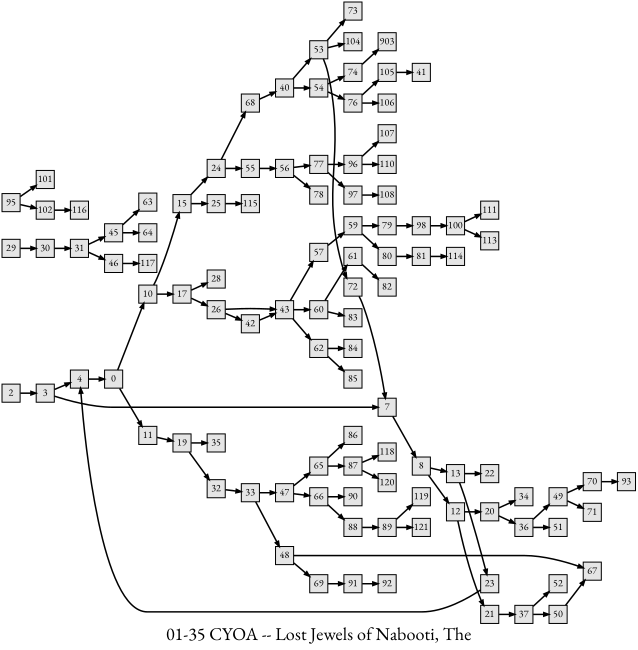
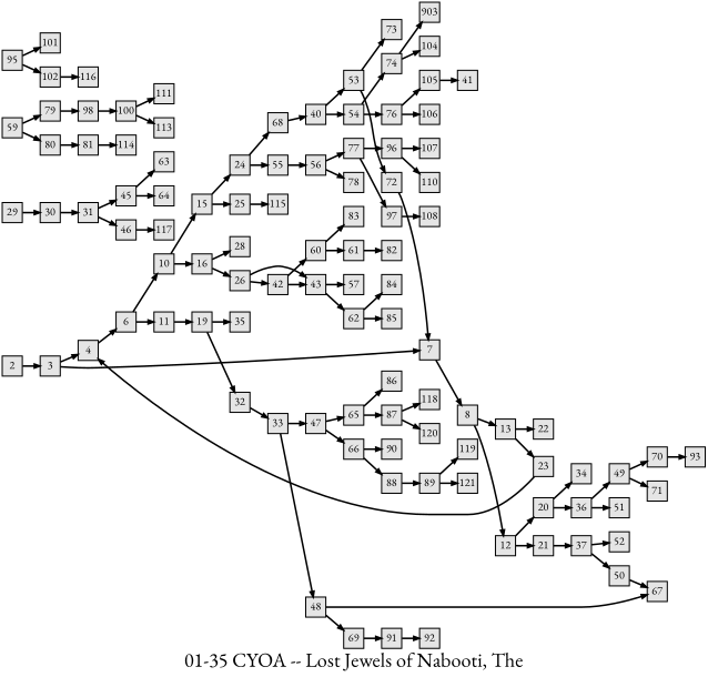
  digraph {
    fontname="EB Garamond"
    fontsize=36
    label="01-35 CYOA -- Lost Jewels of Nabooti, The"
    nodesep=0.35
    ordering=out
    rankdir=LR
    ranksep=0.45
    node [fillcolor=grey90 fixedsize=true fontname="EB Garamond" fontsize=20 labelfloat=true margin="0,0" penwidth=2 regular=true shape=rect style=filled]
    edge [fontname="EB Garamond" fontsize=12 labelfloat=true penwidth=3]
    2
    3
    4
    7
-   6 [label=0]
+   6
    8
    10
    11
    13
    12
    15
-   16 [label=17]
+   16
    19
    24
    25
    28
    26
    32
    35
    22
    23
    20
    21
    34
    36
    37
    n27 [label=68]
    55
    115
    43
    42
    29
    30
    33
    49
    51
    50
    52
    40
    56
    57
    60
    62
    31
    47
    48
    70
    71
    67
    53
    54
    77
    78
    59
    61
    83
    84
    85
    45
    46
    63
    64
    117
    65
    66
    69
    86
    87
    88
    90
    91
    93
    72
    73
    74
    76
    n77 [label=903]
    104
    105
    106
    79
    80
    82
    118
    120
    89
    92
    95
    101
    102
    41
    96
    97
    107
    110
    108
    98
    81
    100
    114
    119
    121
    116
    111
    113
    2 -> 3
    3 -> 4
    3 -> 7
    4 -> 6
    7 -> 8
    6 -> 10
    6 -> 11
    8 -> 13
    8 -> 12
    10 -> 15
    10 -> 16
    11 -> 19
    13 -> 22
    13 -> 23
    12 -> 20
    12 -> 21
    15 -> 24
    15 -> 25
    16 -> 28
    16 -> 26
    19 -> 32
    19 -> 35
    24 -> n27
    24 -> 55
    25 -> 115
    26 -> 43
    26 -> 42
    32 -> 33
    23 -> 4
    20 -> 34
    20 -> 36
    21 -> 37
    36 -> 49
    36 -> 51
    37 -> 50
    37 -> 52
    n27 -> 40
    55 -> 56
    43 -> 57
-   43 -> 60
+   42 -> 60
    43 -> 62
    42 -> 43
    29 -> 30
    30 -> 31
    33 -> 47
    33 -> 48
    49 -> 70
    49 -> 71
    50 -> 67
    40 -> 53
    40 -> 54
    56 -> 77
    56 -> 78
-   57 -> 59
    60 -> 61
    60 -> 83
    62 -> 84
    62 -> 85
    31 -> 45
    31 -> 46
    47 -> 65
    47 -> 66
    48 -> 67
    48 -> 69
    70 -> 93
    53 -> 72
    53 -> 73
    54 -> 74
    54 -> 76
    77 -> 96
    77 -> 97
    59 -> 79
    59 -> 80
    61 -> 82
    45 -> 63
    45 -> 64
    46 -> 117
    65 -> 86
    65 -> 87
    66 -> 88
    66 -> 90
    69 -> 91
    87 -> 118
    87 -> 120
    88 -> 89
    91 -> 92
    72 -> 7
    74 -> n77
-   53 -> 104
+   74 -> 104
    76 -> 105
    76 -> 106
    105 -> 41
    79 -> 98
    80 -> 81
    89 -> 119
    89 -> 121
    95 -> 101
    95 -> 102
    102 -> 116
    96 -> 107
    96 -> 110
    97 -> 108
    98 -> 100
    81 -> 114
    100 -> 111
    100 -> 113
  }
